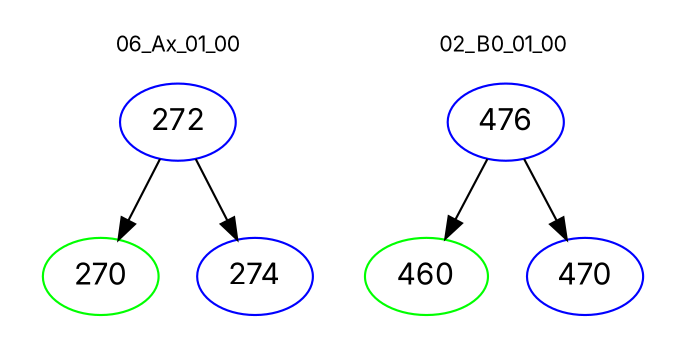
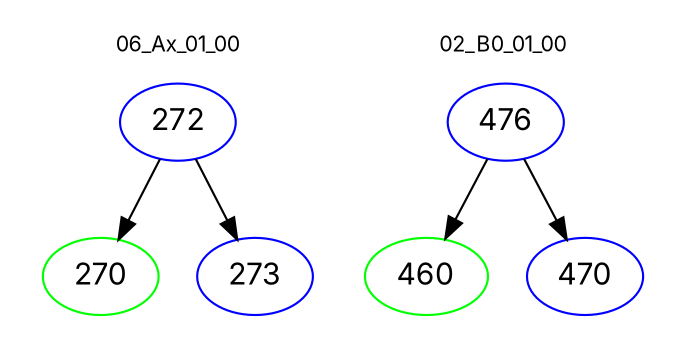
  digraph {
    fontname=Inter
    node [color=blue fontname=Inter]
    edge [color=black fontname=Inter]
    n1 [label=272]
    n2 [color=green label=270]
-   n3 [label=274]
+   n3 [label=273]
    n4 [label=476]
    n5 [color=green label=460]
    n6 [label=470]
    subgraph cluster_1 {
      color=white
      fontsize=10
      label="06_Ax_01_00"
      n1
      n2
      n3
    }
    subgraph cluster_2 {
      color=white
      fontsize=10
      label="02_B0_01_00"
      n4
      n5
      n6
    }
    n1 -> n2
    n1 -> n3
    n4 -> n5
    n4 -> n6
  }
